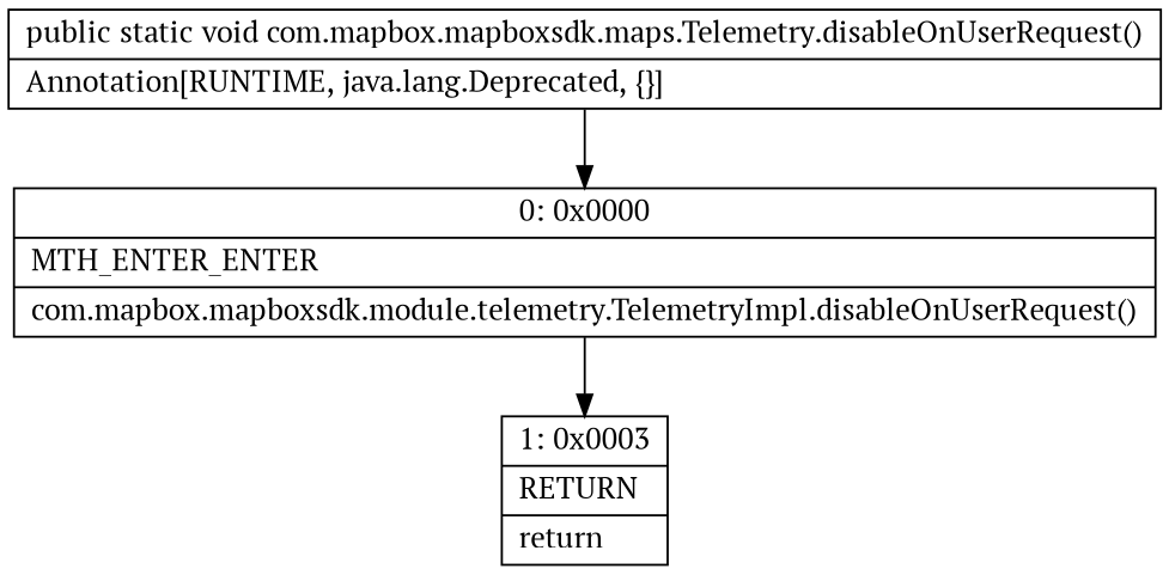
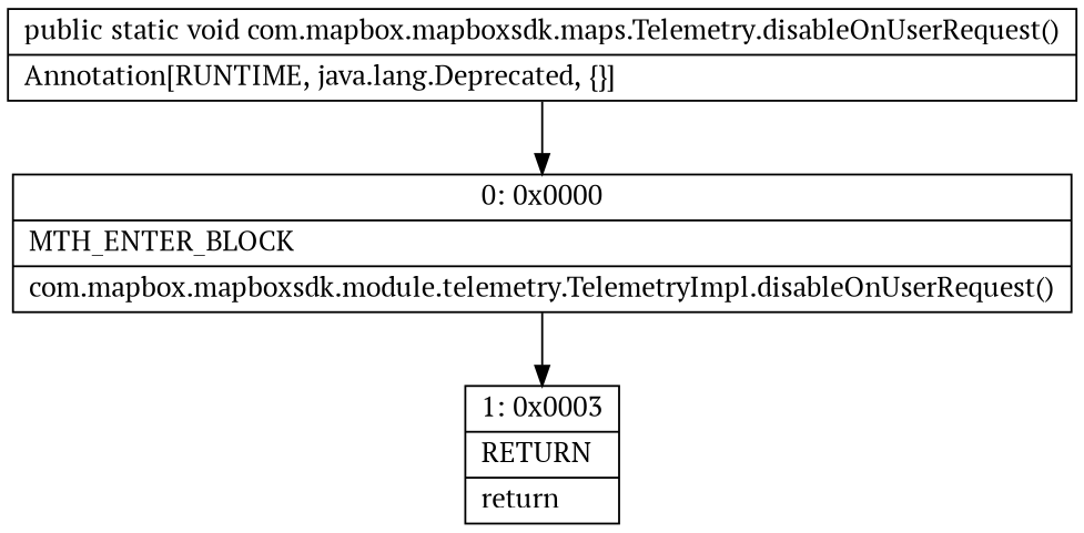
  digraph {
    fontname="PT Serif"
    node [shape=record fontname="PT Serif"]
    edge [fontname="PT Serif"]
-   n1 [label="{0\:\ 0x0000|MTH_ENTER_ENTER\l|com.mapbox.mapboxsdk.module.telemetry.TelemetryImpl.disableOnUserRequest()\l}"]
+   n1 [label="{0\:\ 0x0000|MTH_ENTER_BLOCK\l|com.mapbox.mapboxsdk.module.telemetry.TelemetryImpl.disableOnUserRequest()\l}"]
    n2 [label="{1\:\ 0x0003|RETURN\l|return\l}"]
    n3 [label="{public static void com.mapbox.mapboxsdk.maps.Telemetry.disableOnUserRequest()  | Annotation[RUNTIME, java.lang.Deprecated, \{\}]\l}"]
    n1 -> n2
    n3 -> n1
  }
